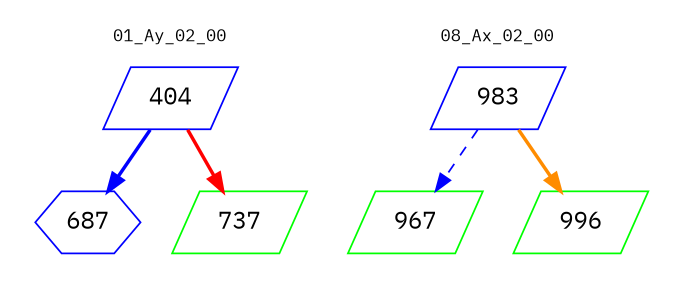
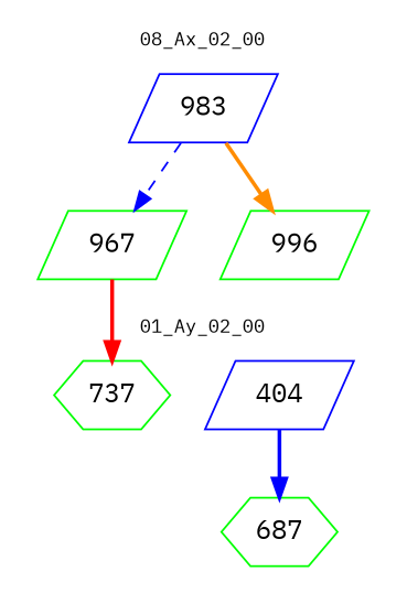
  digraph {
    fontname="IBM Plex Mono"
    node [color=green fontname="IBM Plex Mono" shape=parallelogram]
    edge [color=blue fontname="IBM Plex Mono" style=bold]
    n1 [color=blue label=404]
-   n2 [color=blue label=687 shape=hexagon]
-   n3 [label=737]
+   n2 [label=687 shape=hexagon]
+   n3 [label=737 shape=hexagon]
    n4 [color=blue label=983]
    n5 [label=967]
    n6 [label=996]
    subgraph cluster_1 {
      color=white
      fontsize=10
      label="01_Ay_02_00"
      n1
      n2
      n3
    }
    subgraph cluster_2 {
      color=white
      fontsize=10
      label="08_Ax_02_00"
      n4
      n5
      n6
    }
    n1 -> n2
-   n1 -> n3 [color=red]
+   n5 -> n3 [color=red]
    n4 -> n5 [style=dashed]
    n4 -> n6 [color=darkorange]
  }
